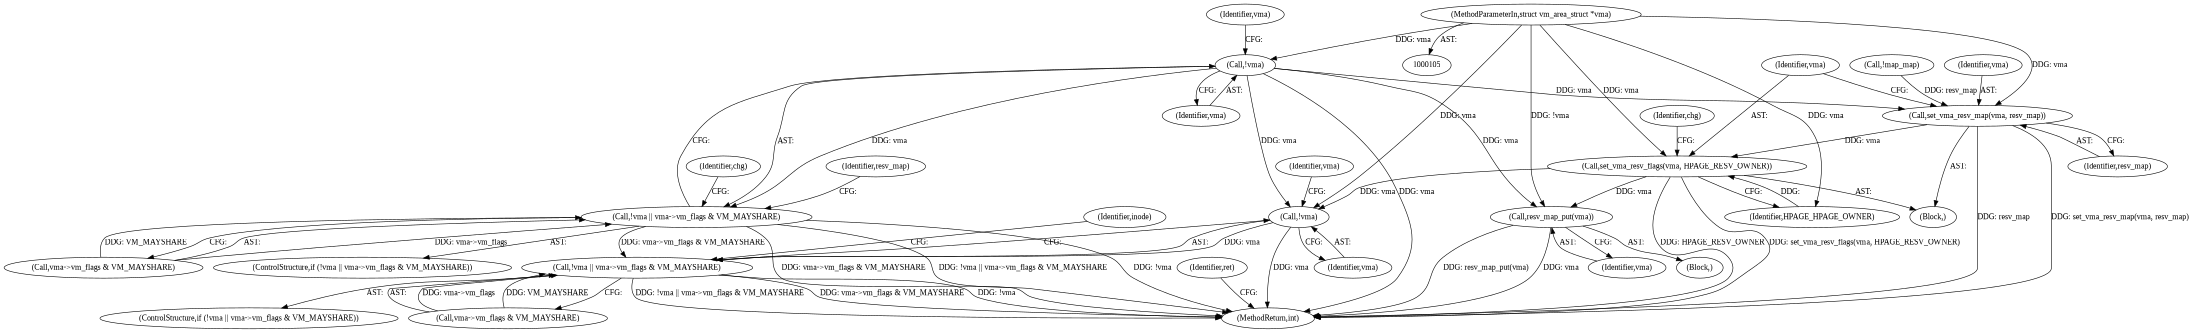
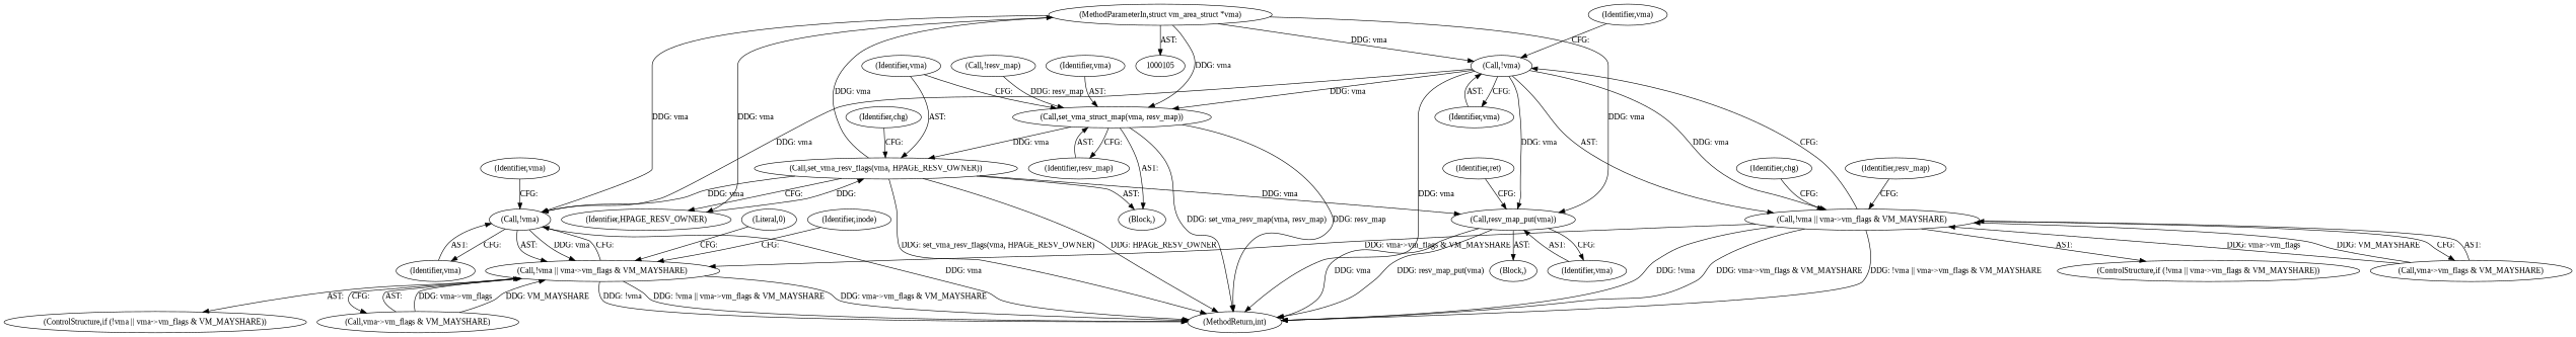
  digraph {
    fontname="Liberation Serif"
    node [fontname="Liberation Serif"]
    edge [fontname="Liberation Serif"]
    n1 [label="(MethodParameterIn,struct vm_area_struct *vma)"]
    n2 [label="(Call,!vma)"]
-   n3 [label="(Call,set_vma_resv_map(vma, resv_map))"]
+   n3 [label="(Call,set_vma_struct_map(vma, resv_map))"]
    n4 [label="(Call,set_vma_resv_flags(vma, HPAGE_RESV_OWNER))"]
    n5 [label="(Call,!vma)"]
    n6 [label="(Call,resv_map_put(vma))"]
    1000105
-   n8 [label="(Identifier,HPAGE_HPAGE_OWNER)"]
+   n8 [label="(Identifier,HPAGE_RESV_OWNER)"]
    n9 [label="(MethodReturn,int)"]
    n10 [label="(Call,!vma || vma->vm_flags & VM_MAYSHARE)"]
    n11 [label="(Identifier,vma)"]
    n12 [label="(Block,)"]
    n13 [label="(Identifier,resv_map)"]
    n14 [label="(Call,!vma || vma->vm_flags & VM_MAYSHARE)"]
    n15 [label="(Identifier,vma)"]
    n16 [label="(Identifier,vma)"]
    n17 [label="(Block,)"]
    n18 [label="(ControlStructure,if (!vma || vma->vm_flags & VM_MAYSHARE))"]
    n19 [label="(Call,vma->vm_flags & VM_MAYSHARE)"]
    n20 [label="(ControlStructure,if (!vma || vma->vm_flags & VM_MAYSHARE))"]
    n21 [label="(Call,vma->vm_flags & VM_MAYSHARE)"]
-   n22 [label="(Call,!map_map)"]
+   n22 [label="(Call,!resv_map)"]
    n23 [label="(Identifier,ret)"]
+   n24 [label="(Literal,0)"]
    n25 [label="(Identifier,vma)"]
    n26 [label="(Identifier,chg)"]
    n27 [label="(Identifier,vma)"]
    n28 [label="(Identifier,inode)"]
    n29 [label="(Identifier,chg)"]
    n30 [label="(Identifier,vma)"]
    n31 [label="(Identifier,vma)"]
    n32 [label="(Identifier,resv_map)"]
    n1 -> n2 [label="DDG: vma"]
    n1 -> n3 [label="DDG: vma"]
-   n1 -> n4 [label="DDG: vma"]
+   n4 -> n1 [label="DDG: vma"]
    n1 -> n5 [label="DDG: vma"]
-   n1 -> n6 [label="DDG: !vma"]
+   n1 -> n6 [label="DDG: vma"]
    n1 -> 1000105 [label="AST: "]
    n1 -> n8 [label="DDG: vma"]
    n2 -> n3 [label="DDG: vma"]
    n2 -> n5 [label="DDG: vma"]
    n2 -> n6 [label="DDG: vma"]
    n2 -> n9 [label="DDG: vma"]
    n2 -> n10 [label="AST: "]
    n2 -> n10 [label="DDG: vma"]
    n2 -> n11 [label="CFG: "]
    n3 -> n4 [label="DDG: vma"]
    n3 -> n9 [label="DDG: resv_map"]
    n3 -> n9 [label="DDG: set_vma_resv_map(vma, resv_map)"]
    n3 -> n12 [label="AST: "]
    n3 -> n13 [label="CFG: "]
    n4 -> n5 [label="DDG: vma"]
    n4 -> n6 [label="DDG: vma"]
    n4 -> n8 [label="CFG: "]
    n4 -> n9 [label="DDG: HPAGE_RESV_OWNER"]
    n4 -> n9 [label="DDG: set_vma_resv_flags(vma, HPAGE_RESV_OWNER)"]
    n4 -> n12 [label="AST: "]
    n5 -> n9 [label="DDG: vma"]
    n5 -> n14 [label="AST: "]
    n5 -> n14 [label="DDG: vma"]
    n5 -> n15 [label="CFG: "]
    n6 -> n9 [label="DDG: resv_map_put(vma)"]
    n6 -> n9 [label="DDG: vma"]
    n6 -> n16 [label="CFG: "]
    n6 -> n17 [label="AST: "]
    n8 -> n4 [label="DDG: "]
    n10 -> n2 [label="CFG: "]
    n10 -> n9 [label="DDG: !vma"]
    n10 -> n9 [label="DDG: vma->vm_flags & VM_MAYSHARE"]
    n10 -> n9 [label="DDG: !vma || vma->vm_flags & VM_MAYSHARE"]
    n10 -> n14 [label="DDG: vma->vm_flags & VM_MAYSHARE"]
    n10 -> n18 [label="AST: "]
    n10 -> n19 [label="CFG: "]
    n11 -> n2 [label="AST: "]
    n13 -> n3 [label="AST: "]
    n14 -> n5 [label="CFG: "]
    n14 -> n9 [label="DDG: vma->vm_flags & VM_MAYSHARE"]
    n14 -> n9 [label="DDG: !vma"]
    n14 -> n9 [label="DDG: !vma || vma->vm_flags & VM_MAYSHARE"]
    n14 -> n20 [label="AST: "]
    n14 -> n21 [label="CFG: "]
    n15 -> n5 [label="AST: "]
    n16 -> n6 [label="AST: "]
    n19 -> n10 [label="AST: "]
    n19 -> n10 [label="DDG: vma->vm_flags"]
    n19 -> n10 [label="DDG: VM_MAYSHARE"]
    n21 -> n14 [label="AST: "]
    n21 -> n14 [label="DDG: vma->vm_flags"]
    n21 -> n14 [label="DDG: VM_MAYSHARE"]
    n22 -> n3 [label="DDG: resv_map"]
-   n23 -> n9 [label="CFG: "]
+   n23 -> n6 [label="CFG: "]
+   n24 -> n14 [label="CFG: "]
    n25 -> n3 [label="AST: "]
    n26 -> n10 [label="CFG: "]
    n27 -> n3 [label="CFG: "]
    n27 -> n4 [label="AST: "]
    n28 -> n14 [label="CFG: "]
    n29 -> n4 [label="CFG: "]
    n30 -> n5 [label="CFG: "]
    n31 -> n2 [label="CFG: "]
    n32 -> n10 [label="CFG: "]
  }
